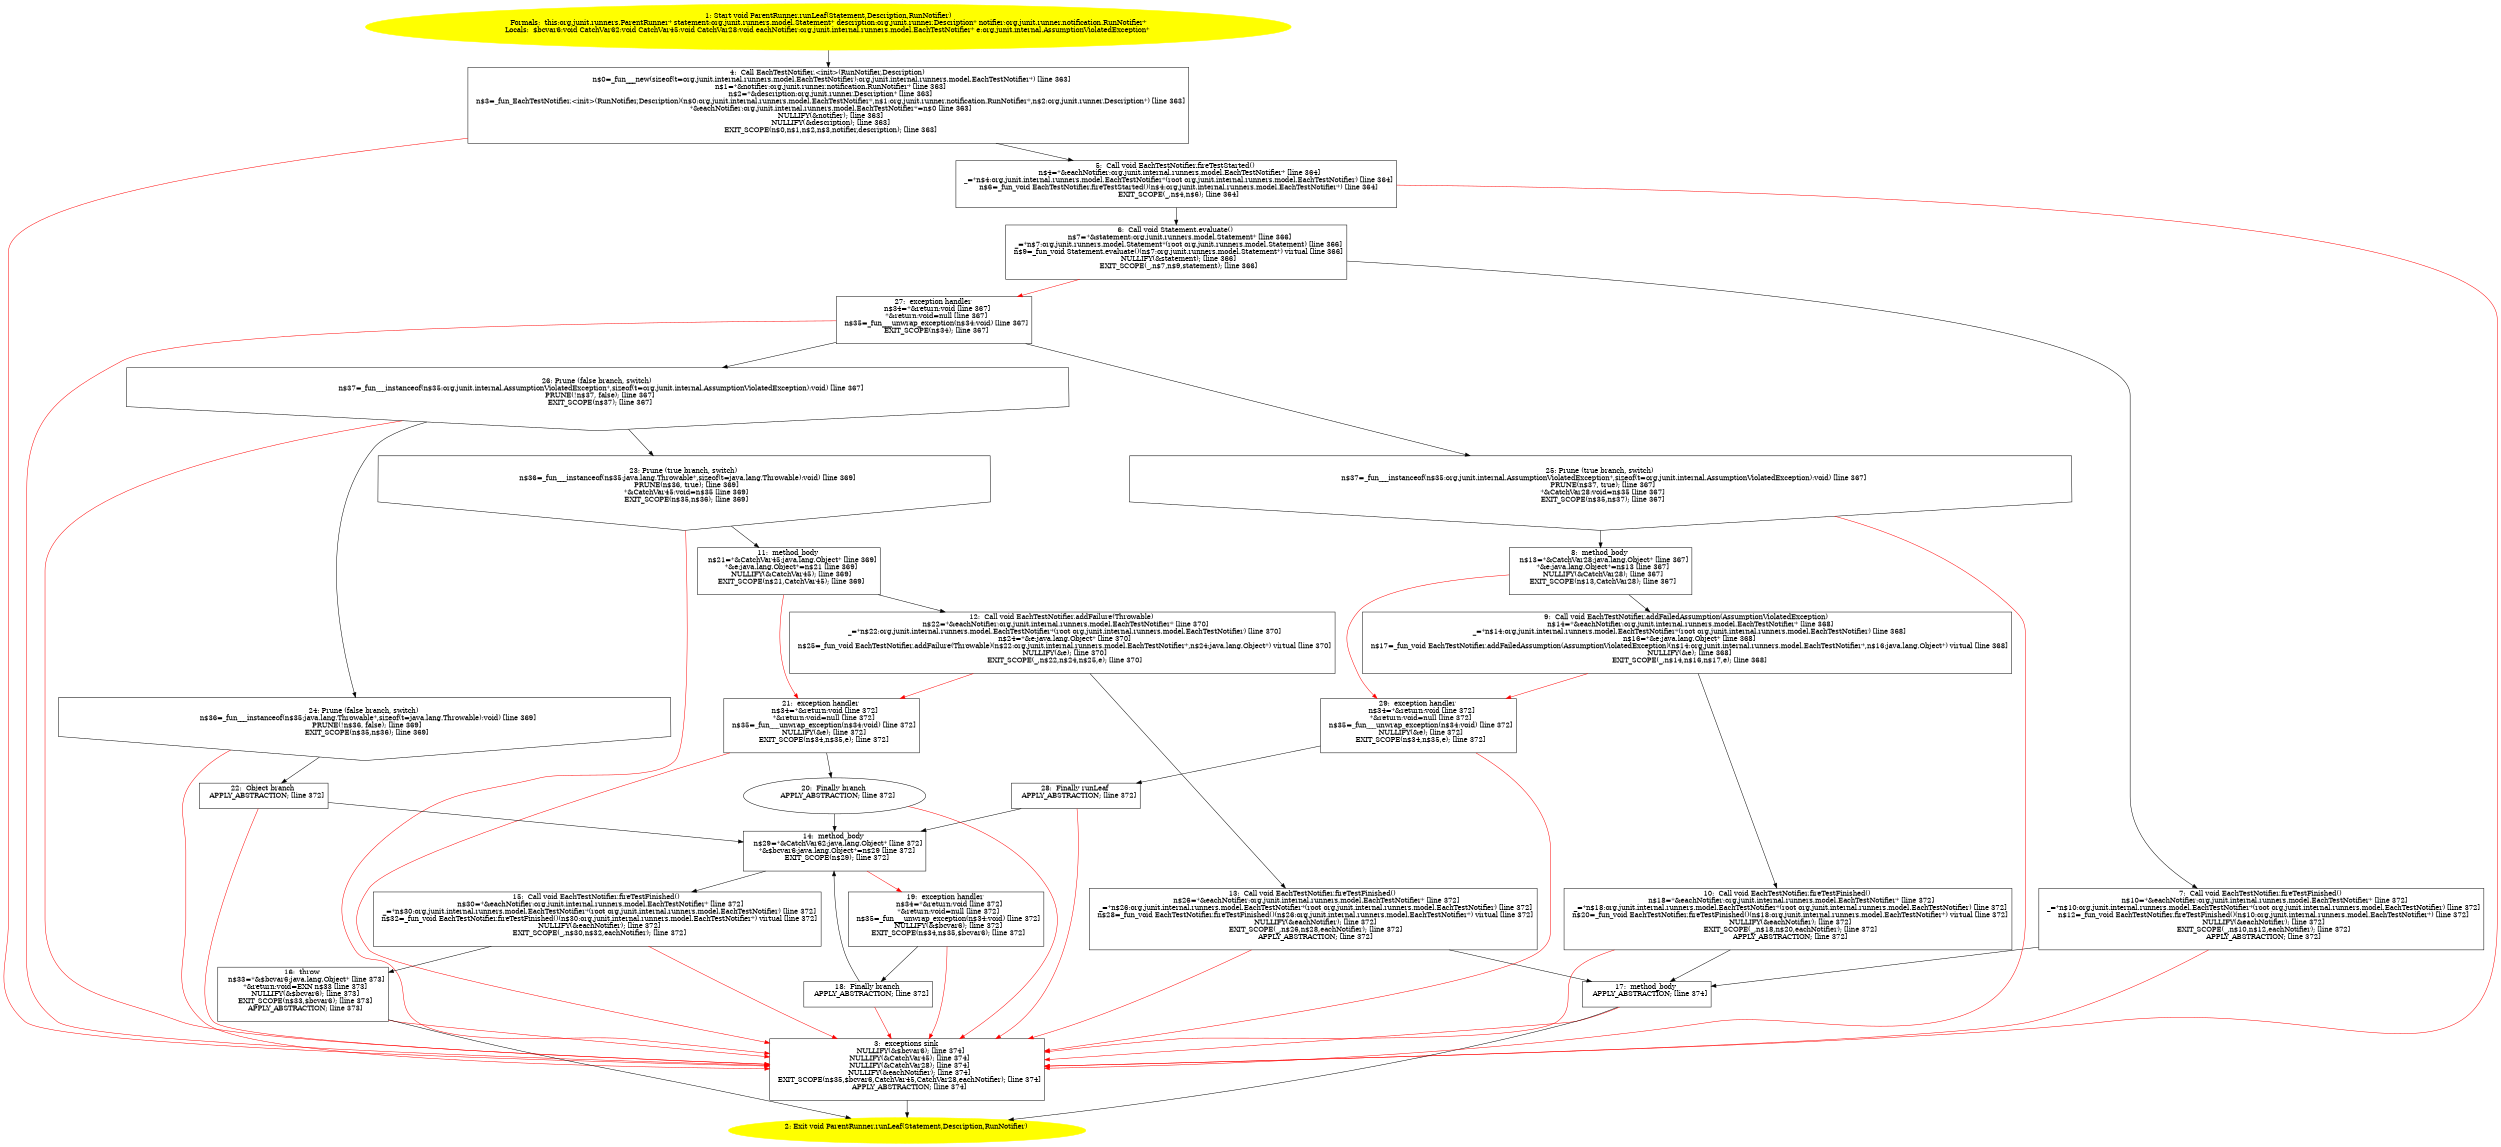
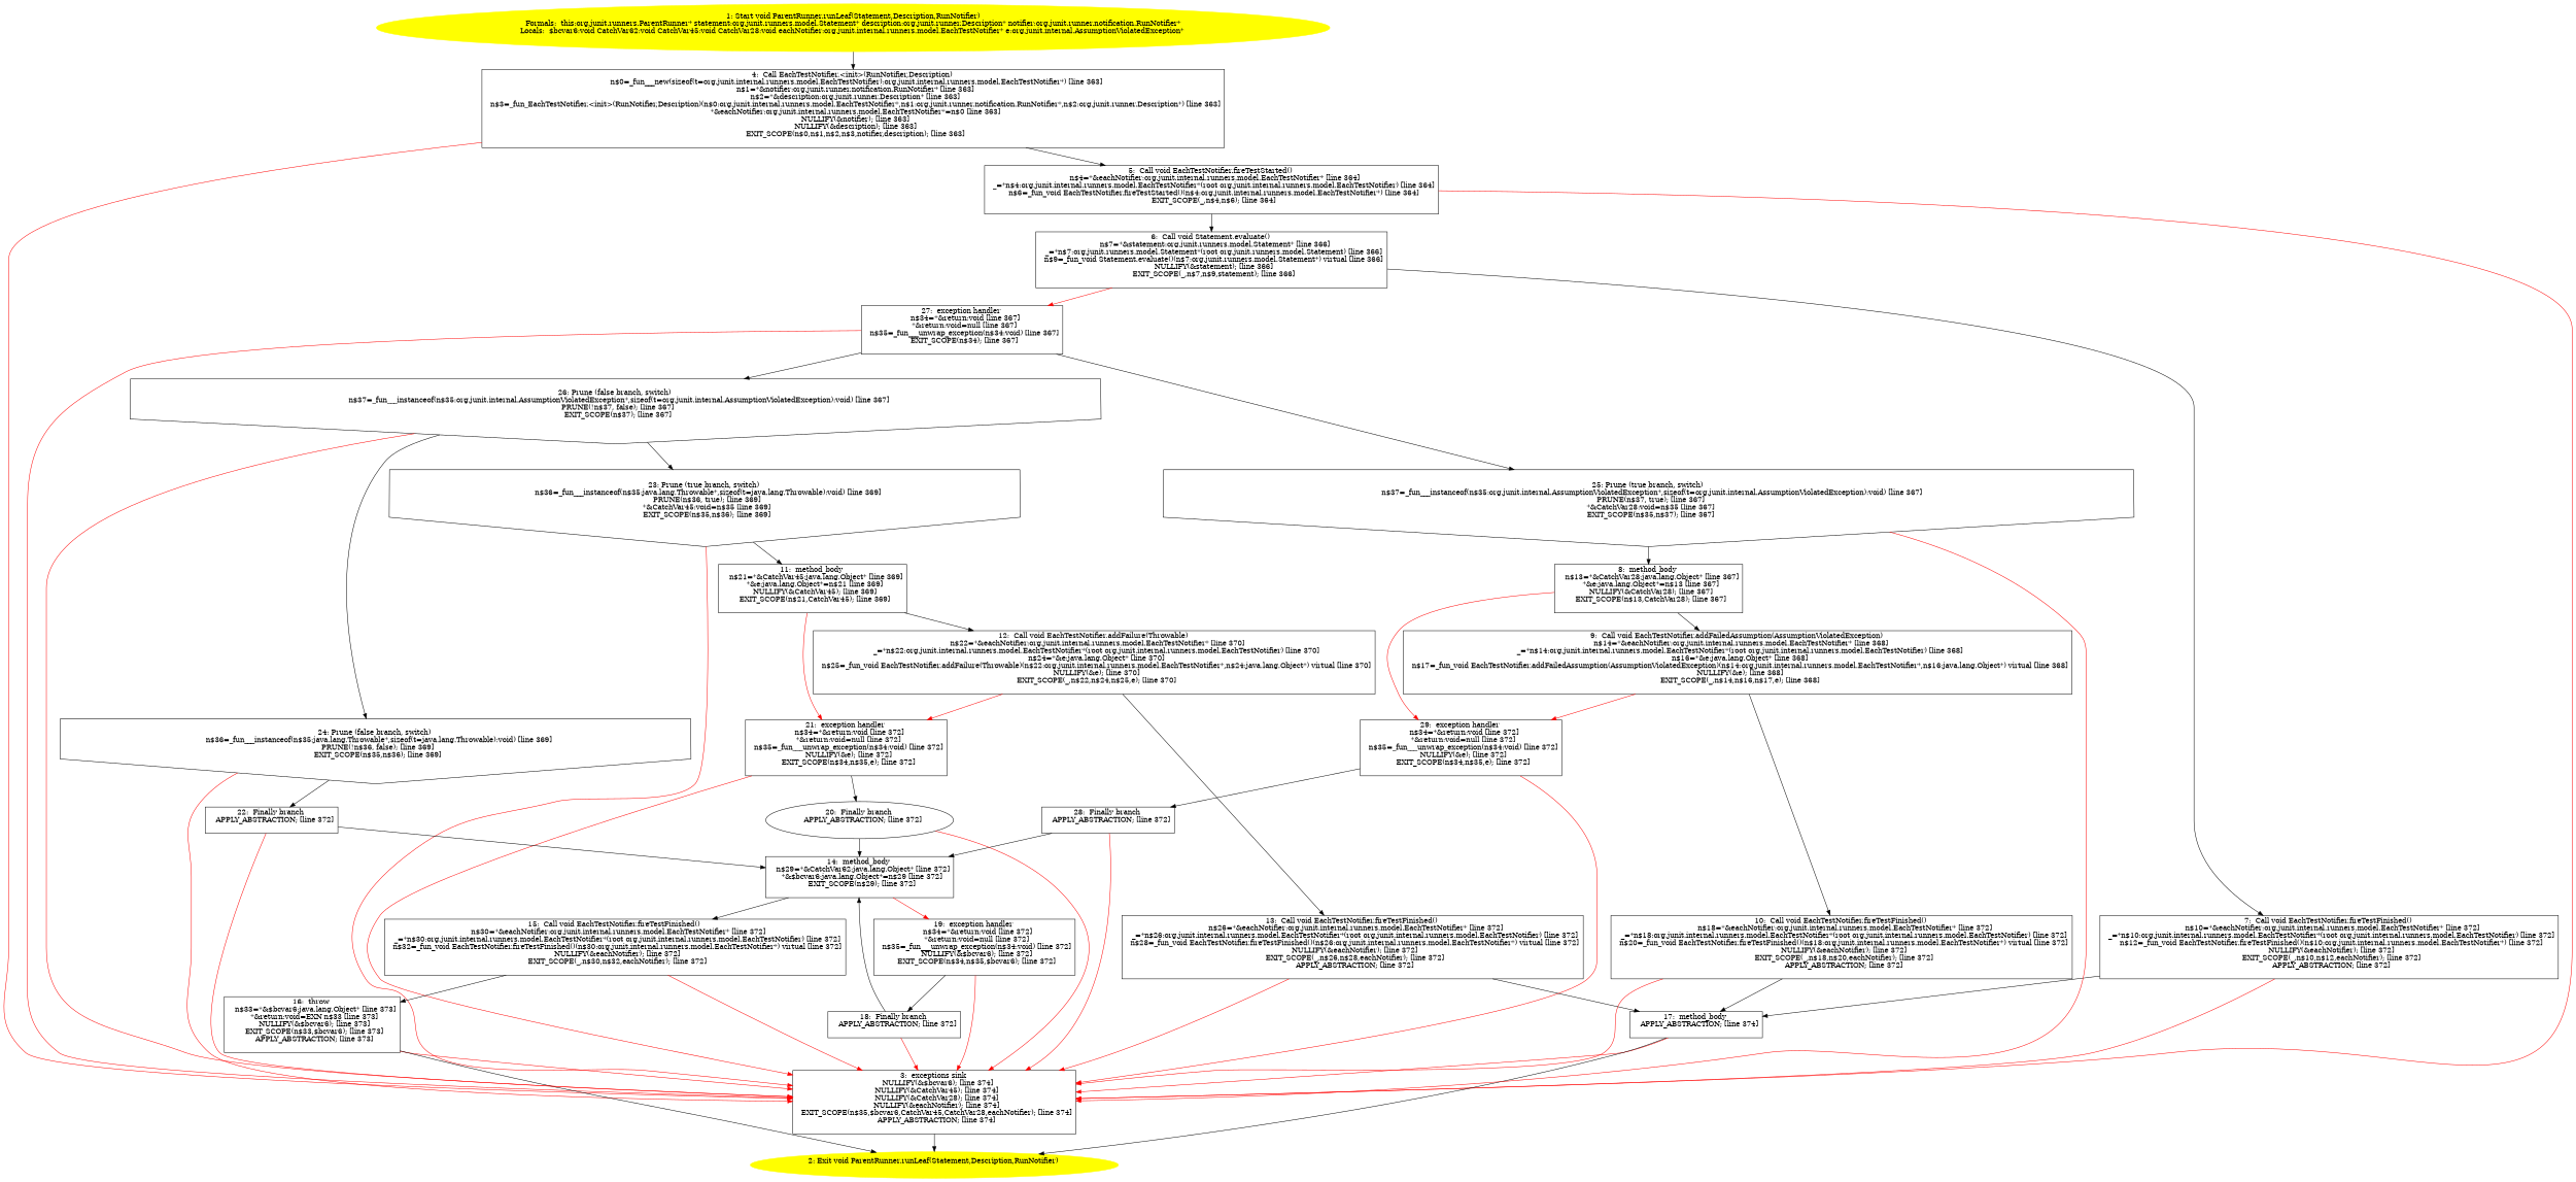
  digraph {
    node [shape=box]
    n1 [color=yellow label="1: Start void ParentRunner.runLeaf(Statement,Description,RunNotifier)\nFormals:  this:org.junit.runners.ParentRunner* statement:org.junit.runners.model.Statement* description:org.junit.runner.Description* notifier:org.junit.runner.notification.RunNotifier*\nLocals:  $bcvar6:void CatchVar62:void CatchVar45:void CatchVar28:void eachNotifier:org.junit.internal.runners.model.EachTestNotifier* e:org.junit.internal.AssumptionViolatedException* \n  " style=filled shape=""]
    n2 [label="4:  Call EachTestNotifier.<init>(RunNotifier,Description) \n   n$0=_fun___new(sizeof(t=org.junit.internal.runners.model.EachTestNotifier):org.junit.internal.runners.model.EachTestNotifier*) [line 363]\n  n$1=*&notifier:org.junit.runner.notification.RunNotifier* [line 363]\n  n$2=*&description:org.junit.runner.Description* [line 363]\n  n$3=_fun_EachTestNotifier.<init>(RunNotifier,Description)(n$0:org.junit.internal.runners.model.EachTestNotifier*,n$1:org.junit.runner.notification.RunNotifier*,n$2:org.junit.runner.Description*) [line 363]\n  *&eachNotifier:org.junit.internal.runners.model.EachTestNotifier*=n$0 [line 363]\n  NULLIFY(&notifier); [line 363]\n  NULLIFY(&description); [line 363]\n  EXIT_SCOPE(n$0,n$1,n$2,n$3,notifier,description); [line 363]\n "]
    n3 [label="3:  exceptions sink \n   NULLIFY(&$bcvar6); [line 374]\n  NULLIFY(&CatchVar45); [line 374]\n  NULLIFY(&CatchVar28); [line 374]\n  NULLIFY(&eachNotifier); [line 374]\n  EXIT_SCOPE(n$35,$bcvar6,CatchVar45,CatchVar28,eachNotifier); [line 374]\n  APPLY_ABSTRACTION; [line 374]\n "]
    n4 [label="5:  Call void EachTestNotifier.fireTestStarted() \n   n$4=*&eachNotifier:org.junit.internal.runners.model.EachTestNotifier* [line 364]\n  _=*n$4:org.junit.internal.runners.model.EachTestNotifier*(root org.junit.internal.runners.model.EachTestNotifier) [line 364]\n  n$6=_fun_void EachTestNotifier.fireTestStarted()(n$4:org.junit.internal.runners.model.EachTestNotifier*) [line 364]\n  EXIT_SCOPE(_,n$4,n$6); [line 364]\n "]
    n5 [color=yellow label="2: Exit void ParentRunner.runLeaf(Statement,Description,RunNotifier) \n  " style=filled shape=""]
    n6 [label="6:  Call void Statement.evaluate() \n   n$7=*&statement:org.junit.runners.model.Statement* [line 366]\n  _=*n$7:org.junit.runners.model.Statement*(root org.junit.runners.model.Statement) [line 366]\n  n$9=_fun_void Statement.evaluate()(n$7:org.junit.runners.model.Statement*) virtual [line 366]\n  NULLIFY(&statement); [line 366]\n  EXIT_SCOPE(_,n$7,n$9,statement); [line 366]\n "]
    n7 [label="7:  Call void EachTestNotifier.fireTestFinished() \n   n$10=*&eachNotifier:org.junit.internal.runners.model.EachTestNotifier* [line 372]\n  _=*n$10:org.junit.internal.runners.model.EachTestNotifier*(root org.junit.internal.runners.model.EachTestNotifier) [line 372]\n  n$12=_fun_void EachTestNotifier.fireTestFinished()(n$10:org.junit.internal.runners.model.EachTestNotifier*) [line 372]\n  NULLIFY(&eachNotifier); [line 372]\n  EXIT_SCOPE(_,n$10,n$12,eachNotifier); [line 372]\n  APPLY_ABSTRACTION; [line 372]\n "]
    n8 [label="27:  exception handler \n   n$34=*&return:void [line 367]\n  *&return:void=null [line 367]\n  n$35=_fun___unwrap_exception(n$34:void) [line 367]\n  EXIT_SCOPE(n$34); [line 367]\n "]
    n9 [label="17:  method_body \n   APPLY_ABSTRACTION; [line 374]\n "]
    n10 [label="25: Prune (true branch, switch) \n   n$37=_fun___instanceof(n$35:org.junit.internal.AssumptionViolatedException*,sizeof(t=org.junit.internal.AssumptionViolatedException):void) [line 367]\n  PRUNE(n$37, true); [line 367]\n  *&CatchVar28:void=n$35 [line 367]\n  EXIT_SCOPE(n$35,n$37); [line 367]\n " shape=invhouse]
    n11 [label="26: Prune (false branch, switch) \n   n$37=_fun___instanceof(n$35:org.junit.internal.AssumptionViolatedException*,sizeof(t=org.junit.internal.AssumptionViolatedException):void) [line 367]\n  PRUNE(!n$37, false); [line 367]\n  EXIT_SCOPE(n$37); [line 367]\n " shape=invhouse]
    n12 [label="8:  method_body \n   n$13=*&CatchVar28:java.lang.Object* [line 367]\n  *&e:java.lang.Object*=n$13 [line 367]\n  NULLIFY(&CatchVar28); [line 367]\n  EXIT_SCOPE(n$13,CatchVar28); [line 367]\n "]
    n13 [label="23: Prune (true branch, switch) \n   n$36=_fun___instanceof(n$35:java.lang.Throwable*,sizeof(t=java.lang.Throwable):void) [line 369]\n  PRUNE(n$36, true); [line 369]\n  *&CatchVar45:void=n$35 [line 369]\n  EXIT_SCOPE(n$35,n$36); [line 369]\n " shape=invhouse]
    n14 [label="24: Prune (false branch, switch) \n   n$36=_fun___instanceof(n$35:java.lang.Throwable*,sizeof(t=java.lang.Throwable):void) [line 369]\n  PRUNE(!n$36, false); [line 369]\n  EXIT_SCOPE(n$35,n$36); [line 369]\n " shape=invhouse]
    n15 [label="9:  Call void EachTestNotifier.addFailedAssumption(AssumptionViolatedException) \n   n$14=*&eachNotifier:org.junit.internal.runners.model.EachTestNotifier* [line 368]\n  _=*n$14:org.junit.internal.runners.model.EachTestNotifier*(root org.junit.internal.runners.model.EachTestNotifier) [line 368]\n  n$16=*&e:java.lang.Object* [line 368]\n  n$17=_fun_void EachTestNotifier.addFailedAssumption(AssumptionViolatedException)(n$14:org.junit.internal.runners.model.EachTestNotifier*,n$16:java.lang.Object*) virtual [line 368]\n  NULLIFY(&e); [line 368]\n  EXIT_SCOPE(_,n$14,n$16,n$17,e); [line 368]\n "]
    n16 [label="29:  exception handler \n   n$34=*&return:void [line 372]\n  *&return:void=null [line 372]\n  n$35=_fun___unwrap_exception(n$34:void) [line 372]\n  NULLIFY(&e); [line 372]\n  EXIT_SCOPE(n$34,n$35,e); [line 372]\n "]
    n17 [label="10:  Call void EachTestNotifier.fireTestFinished() \n   n$18=*&eachNotifier:org.junit.internal.runners.model.EachTestNotifier* [line 372]\n  _=*n$18:org.junit.internal.runners.model.EachTestNotifier*(root org.junit.internal.runners.model.EachTestNotifier) [line 372]\n  n$20=_fun_void EachTestNotifier.fireTestFinished()(n$18:org.junit.internal.runners.model.EachTestNotifier*) virtual [line 372]\n  NULLIFY(&eachNotifier); [line 372]\n  EXIT_SCOPE(_,n$18,n$20,eachNotifier); [line 372]\n  APPLY_ABSTRACTION; [line 372]\n "]
-   n18 [label="28:  Finally runLeaf \n   APPLY_ABSTRACTION; [line 372]\n "]
+   n18 [label="28:  Finally branch \n   APPLY_ABSTRACTION; [line 372]\n "]
    n19 [label="14:  method_body \n   n$29=*&CatchVar62:java.lang.Object* [line 372]\n  *&$bcvar6:java.lang.Object*=n$29 [line 372]\n  EXIT_SCOPE(n$29); [line 372]\n "]
    n20 [label="11:  method_body \n   n$21=*&CatchVar45:java.lang.Object* [line 369]\n  *&e:java.lang.Object*=n$21 [line 369]\n  NULLIFY(&CatchVar45); [line 369]\n  EXIT_SCOPE(n$21,CatchVar45); [line 369]\n "]
    n21 [label="12:  Call void EachTestNotifier.addFailure(Throwable) \n   n$22=*&eachNotifier:org.junit.internal.runners.model.EachTestNotifier* [line 370]\n  _=*n$22:org.junit.internal.runners.model.EachTestNotifier*(root org.junit.internal.runners.model.EachTestNotifier) [line 370]\n  n$24=*&e:java.lang.Object* [line 370]\n  n$25=_fun_void EachTestNotifier.addFailure(Throwable)(n$22:org.junit.internal.runners.model.EachTestNotifier*,n$24:java.lang.Object*) virtual [line 370]\n  NULLIFY(&e); [line 370]\n  EXIT_SCOPE(_,n$22,n$24,n$25,e); [line 370]\n "]
    n22 [label="21:  exception handler \n   n$34=*&return:void [line 372]\n  *&return:void=null [line 372]\n  n$35=_fun___unwrap_exception(n$34:void) [line 372]\n  NULLIFY(&e); [line 372]\n  EXIT_SCOPE(n$34,n$35,e); [line 372]\n "]
    n23 [label="13:  Call void EachTestNotifier.fireTestFinished() \n   n$26=*&eachNotifier:org.junit.internal.runners.model.EachTestNotifier* [line 372]\n  _=*n$26:org.junit.internal.runners.model.EachTestNotifier*(root org.junit.internal.runners.model.EachTestNotifier) [line 372]\n  n$28=_fun_void EachTestNotifier.fireTestFinished()(n$26:org.junit.internal.runners.model.EachTestNotifier*) virtual [line 372]\n  NULLIFY(&eachNotifier); [line 372]\n  EXIT_SCOPE(_,n$26,n$28,eachNotifier); [line 372]\n  APPLY_ABSTRACTION; [line 372]\n "]
    n24 [label="20:  Finally branch \n   APPLY_ABSTRACTION; [line 372]\n " shape=ellipse]
    n25 [label="15:  Call void EachTestNotifier.fireTestFinished() \n   n$30=*&eachNotifier:org.junit.internal.runners.model.EachTestNotifier* [line 372]\n  _=*n$30:org.junit.internal.runners.model.EachTestNotifier*(root org.junit.internal.runners.model.EachTestNotifier) [line 372]\n  n$32=_fun_void EachTestNotifier.fireTestFinished()(n$30:org.junit.internal.runners.model.EachTestNotifier*) virtual [line 372]\n  NULLIFY(&eachNotifier); [line 372]\n  EXIT_SCOPE(_,n$30,n$32,eachNotifier); [line 372]\n "]
    n26 [label="19:  exception handler \n   n$34=*&return:void [line 372]\n  *&return:void=null [line 372]\n  n$35=_fun___unwrap_exception(n$34:void) [line 372]\n  NULLIFY(&$bcvar6); [line 372]\n  EXIT_SCOPE(n$34,n$35,$bcvar6); [line 372]\n "]
    n27 [label="16:  throw \n   n$33=*&$bcvar6:java.lang.Object* [line 373]\n  *&return:void=EXN n$33 [line 373]\n  NULLIFY(&$bcvar6); [line 373]\n  EXIT_SCOPE(n$33,$bcvar6); [line 373]\n  APPLY_ABSTRACTION; [line 373]\n "]
    n28 [label="18:  Finally branch \n   APPLY_ABSTRACTION; [line 372]\n "]
-   n29 [label="22:  Object branch \n   APPLY_ABSTRACTION; [line 372]\n "]
+   n29 [label="22:  Finally branch \n   APPLY_ABSTRACTION; [line 372]\n "]
    n1 -> n2
    n2 -> n3 [color=red]
    n2 -> n4
    n3 -> n5
    n4 -> n3 [color=red]
    n4 -> n6
    n6 -> n7
    n6 -> n8 [color=red]
    n7 -> n3 [color=red]
    n7 -> n9
    n8 -> n3 [color=red]
    n8 -> n10
    n8 -> n11
    n9 -> n3 [color=red]
    n9 -> n5
    n10 -> n3 [color=red]
    n10 -> n12
    n11 -> n3 [color=red]
    n11 -> n13
    n11 -> n14
    n12 -> n15
    n12 -> n16 [color=red]
    n13 -> n3 [color=red]
    n13 -> n20
    n14 -> n3 [color=red]
    n14 -> n29
    n15 -> n16 [color=red]
    n15 -> n17
    n16 -> n3 [color=red]
    n16 -> n18
    n17 -> n3 [color=red]
    n17 -> n9
    n18 -> n3 [color=red]
    n18 -> n19
    n19 -> n25
    n19 -> n26 [color=red]
    n20 -> n21
    n20 -> n22 [color=red]
    n21 -> n22 [color=red]
    n21 -> n23
    n22 -> n3 [color=red]
    n22 -> n24
    n23 -> n3 [color=red]
    n23 -> n9
    n24 -> n3 [color=red]
    n24 -> n19
    n25 -> n3 [color=red]
    n25 -> n27
    n26 -> n3 [color=red]
    n26 -> n28
    n27 -> n3 [color=red]
    n27 -> n5
    n28 -> n3 [color=red]
    n28 -> n19
    n29 -> n3 [color=red]
    n29 -> n19
  }
